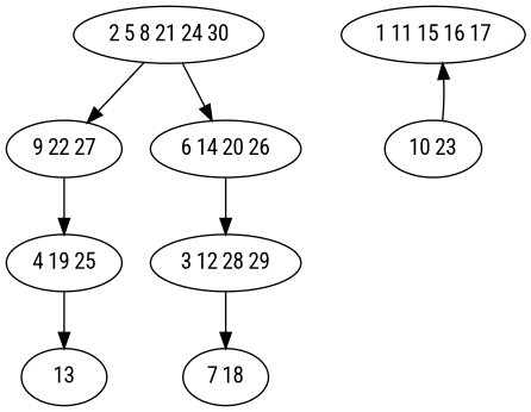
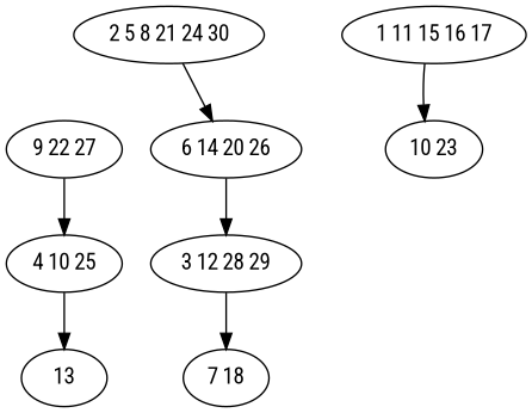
  digraph {
    fontname="Roboto Condensed"
    node [fontname="Roboto Condensed"]
    edge [fontname="Roboto Condensed"]
    n1 [label="2 5 8 21 24 30"]
    n2 [label="9 22 27"]
    n3 [label="6 14 20 26"]
-   n4 [label="4 19 25"]
+   n4 [label="4 10 25"]
    n5 [label="3 12 28 29"]
    n6 [label="1 11 15 16 17"]
    n7 [label="10 23"]
    n8 [label=13]
    n9 [label="7 18"]
-   n1 -> n2
    n1 -> n3
    n2 -> n4
    n3 -> n5
    n4 -> n8
    n5 -> n9
-   n7 -> n6
+   n6 -> n7
  }
